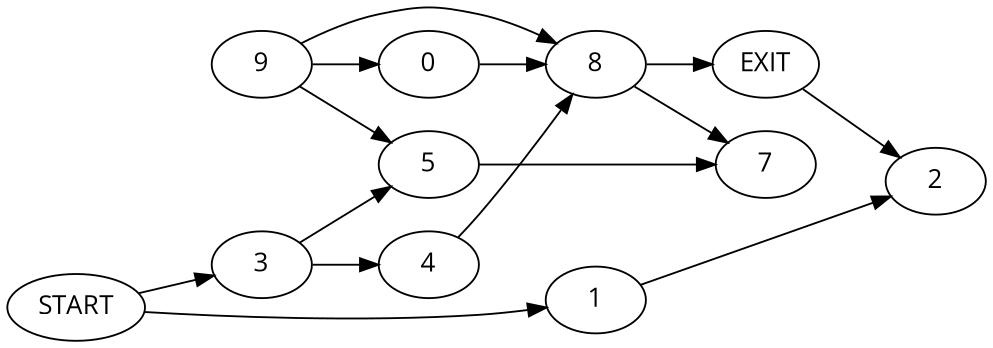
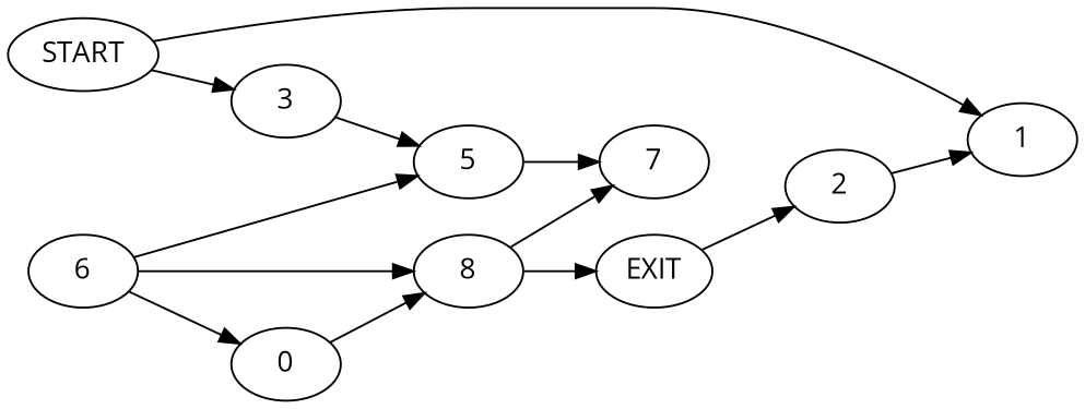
  digraph {
    fontname="Open Sans"
    rankdir=LR
    node [fontname="Open Sans"]
    edge [fontname="Open Sans"]
    n1 [label=START]
    1
    3
    2
    n5 [label=EXIT]
-   4
    5
    8
    7
-   6 [label=9]
+   6
    n11 [label=0]
    n1 -> 1
    n1 -> 3
-   1 -> 2
-   3 -> 4
+   2 -> 1
    3 -> 5
    n5 -> 2
-   4 -> 8
    5 -> 7
    8 -> n5
    8 -> 7
    6 -> 5
    6 -> 8
    6 -> n11
    n11 -> 8
  }
